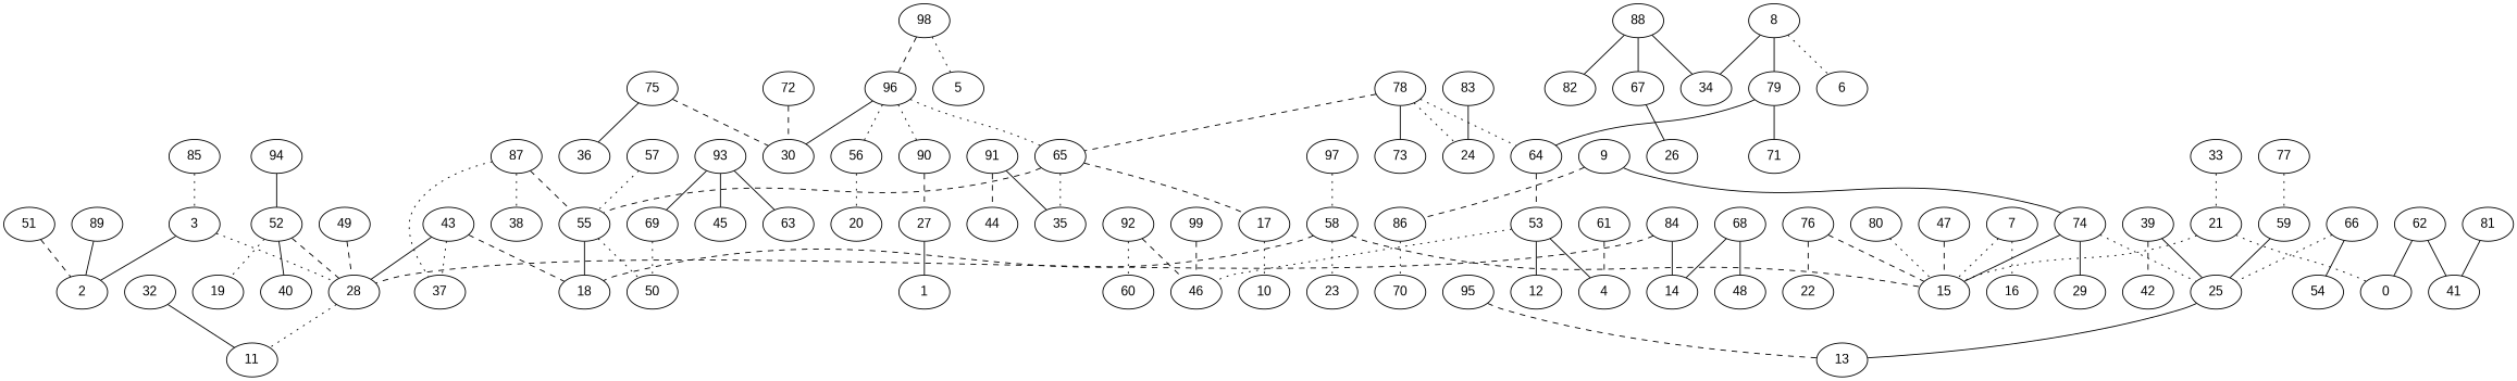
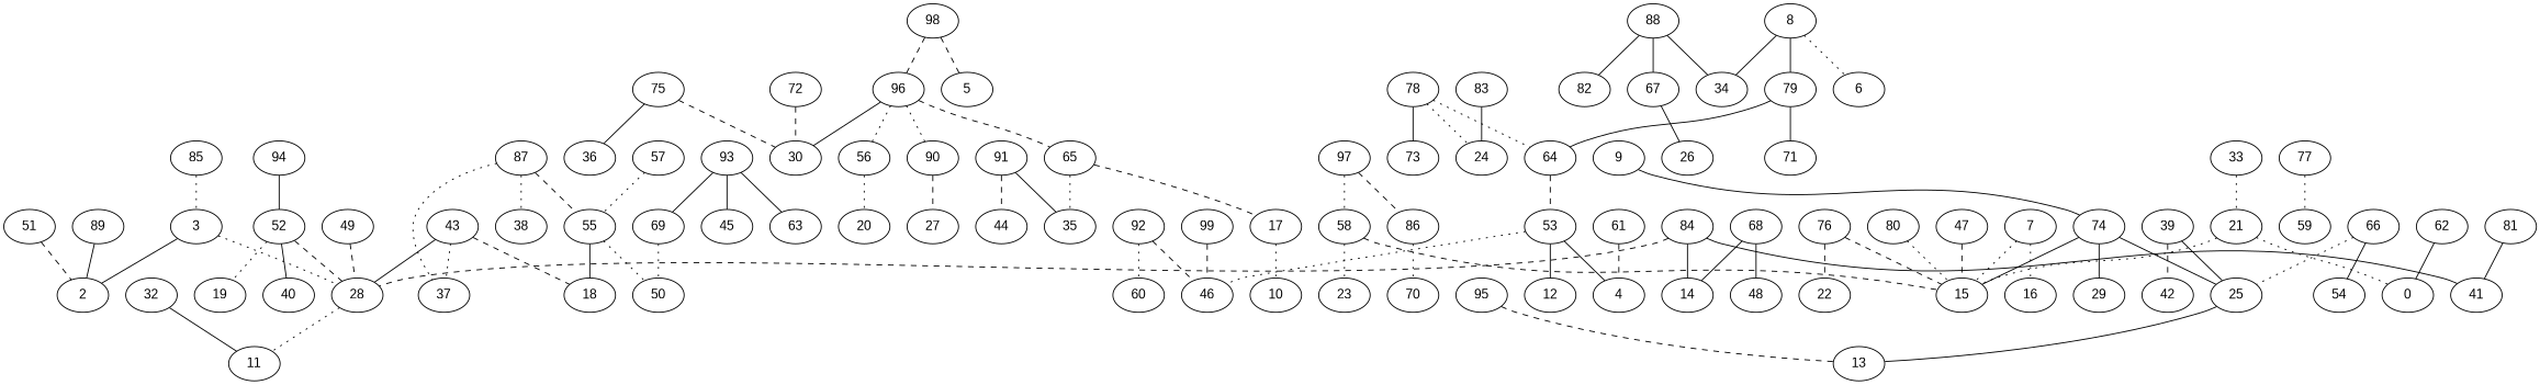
  digraph {
    fontname="Liberation Sans"
    node [fontname="Liberation Sans"]
    edge [color=black dir=none fontname="Liberation Sans" style=solid]
    94
    52
    28
    19
    40
    39
    25
    13
    92
    60
    46
    85
    3
    2
    49
    11
    80
    15
    9
    74
    29
    77
    59
    83
    24
    93
    63
    45
    69
    50
    86
    70
    51
    98
    5
    96
    30
    65
    56
    90
    32
    88
    67
    82
    34
    26
    57
    55
    18
    97
    58
    23
    53
    12
    4
    95
    81
    41
    61
    33
    21
    0
    6
    62
    72
    64
    17
    10
    78
    73
    35
    47
    43
    37
    20
    27
    76
    22
-   1
    87
    38
    91
    44
    84
    14
    7
    16
    8
    79
    71
    99
    42
    68
    48
    66
    54
    89
    75
    36
    subgraph sub_1 {
      94
      52
      28
      19
      40
      39
      25
      13
      92
      60
      46
      85
      3
      2
      49
      11
      80
      15
      9
      74
      29
      77
      59
      83
      24
      93
      63
      45
      69
      50
      86
      70
      51
      98
      5
      96
      30
      65
      56
      90
      32
      88
      67
      82
      34
      26
      57
      55
      18
      97
      58
      23
      53
      12
      4
      95
      81
      41
      61
      33
      21
      0
      6
      62
      72
      64
      17
      10
      78
      73
      35
      47
      43
      37
      20
      27
      76
      22
-     1
      87
      38
      91
      44
      84
      14
      7
      16
      8
      79
      71
      99
      42
      68
      48
      66
      54
      89
      75
      36
    }
    94 -> 52
    52 -> 28 [style=dashed]
    52 -> 19 [style=dotted]
    52 -> 40
    28 -> 11 [style=dotted]
    39 -> 25
    39 -> 42 [style=dashed]
    25 -> 13
    92 -> 60 [style=dotted]
    92 -> 46 [style=dashed]
    85 -> 3 [style=dotted]
    3 -> 28 [style=dotted]
    3 -> 2
    49 -> 28 [style=dashed]
    80 -> 15 [style=dotted]
    9 -> 74
-   74 -> 25 [style=dotted]
+   74 -> 25
    74 -> 15
    74 -> 29
    77 -> 59 [style=dotted]
-   59 -> 25
    83 -> 24
    93 -> 63
    93 -> 45
    93 -> 69
    69 -> 50 [style=dotted]
    86 -> 70 [style=dotted]
    51 -> 2 [style=dashed]
-   98 -> 5 [style=dotted]
+   98 -> 5 [style=dashed]
    98 -> 96 [style=dashed]
    96 -> 30
-   96 -> 65 [style=dotted]
+   96 -> 65 [style=dashed]
    96 -> 56 [style=dotted]
    96 -> 90 [style=dotted]
-   65 -> 55 [style=dashed]
    65 -> 17 [style=dashed]
    65 -> 35 [style=dotted]
    56 -> 20 [style=dotted]
    90 -> 27 [style=dashed]
    32 -> 11
    88 -> 67
    88 -> 82
    88 -> 34
    67 -> 26
    57 -> 55 [style=dotted]
    55 -> 50 [style=dotted]
    55 -> 18
-   9 -> 86 [style=dashed]
+   97 -> 86 [style=dashed]
    97 -> 58 [style=dotted]
    58 -> 15 [style=dashed]
-   58 -> 18 [style=dashed]
    58 -> 23 [style=dotted]
    53 -> 46 [style=dotted]
    53 -> 12
    53 -> 4
    95 -> 13 [style=dashed]
    81 -> 41
    61 -> 4 [style=dashed]
    33 -> 21 [style=dotted]
    21 -> 15 [style=dotted]
    21 -> 0 [style=dotted]
    62 -> 0
    72 -> 30 [style=dashed]
    64 -> 53 [style=dashed]
    17 -> 10 [style=dotted]
    78 -> 24 [style=dotted]
-   78 -> 65 [style=dashed]
    78 -> 64 [style=dotted]
    78 -> 73
    47 -> 15 [style=dashed]
    43 -> 28
    43 -> 18 [style=dashed]
    43 -> 37 [style=dotted]
-   27 -> 1
    76 -> 15 [style=dashed]
    76 -> 22 [style=dashed]
    87 -> 55 [style=dashed]
    87 -> 37 [style=dotted]
    87 -> 38 [style=dotted]
    91 -> 35
    91 -> 44 [style=dashed]
    84 -> 28 [style=dashed]
-   62 -> 41
+   84 -> 41
    84 -> 14
    7 -> 15 [style=dotted]
    7 -> 16 [style=dotted]
    8 -> 34
    8 -> 6 [style=dotted]
    8 -> 79
    79 -> 64
    79 -> 71
    99 -> 46 [style=dashed]
    68 -> 14
    68 -> 48
    66 -> 25 [style=dotted]
    66 -> 54
    89 -> 2
    75 -> 30 [style=dashed]
    75 -> 36
  }
